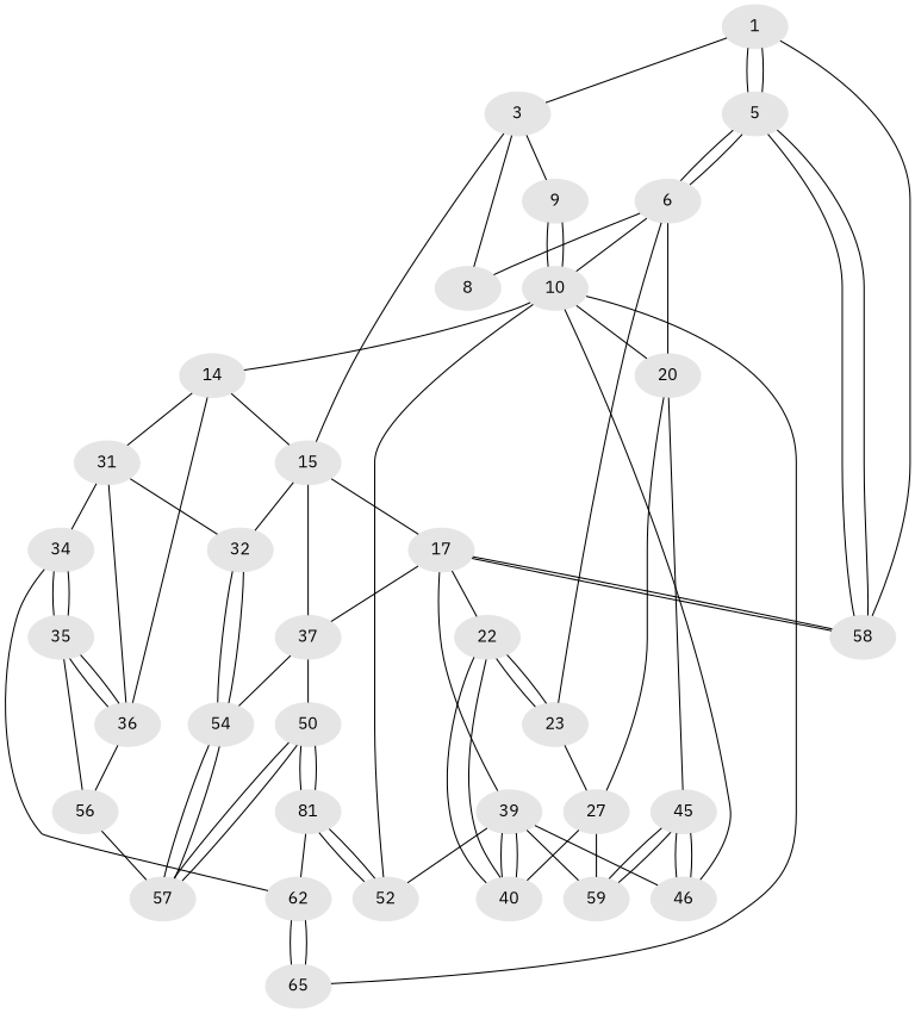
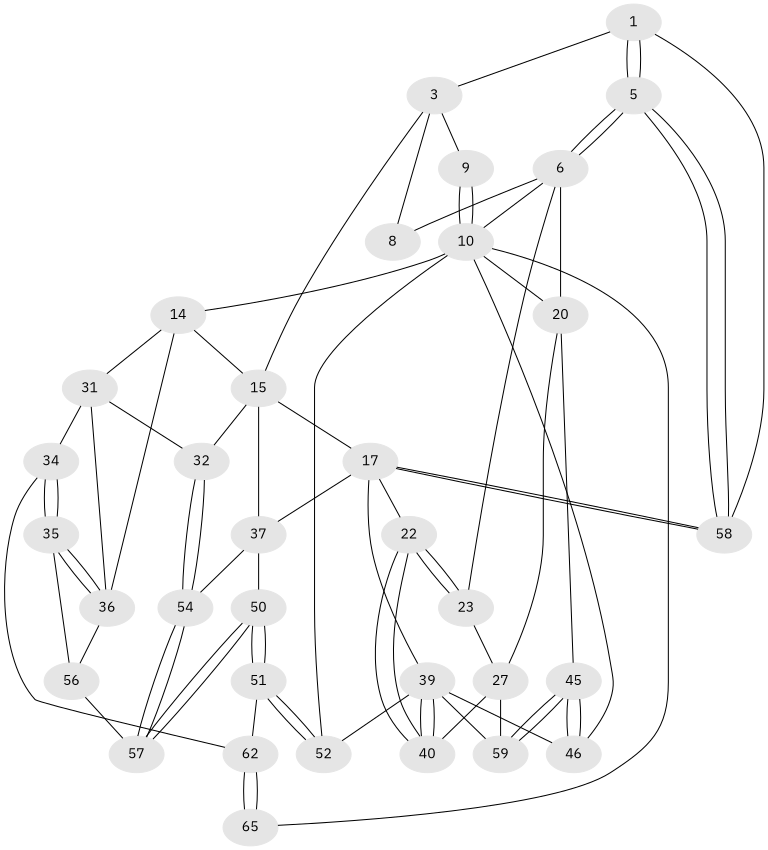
  graph {
    fontname="IBM Plex Sans"
    node [color=gray90 fontname="IBM Plex Sans" style=filled]
    edge [fontname="IBM Plex Sans"]
    1 [super="+2"]
    3 [super="+12+4"]
    5
    n4 [label=58]
    8
    9
    15 [super="+16+28"]
    6 [super="+7+19"]
    10 [super="+13+11+41"]
    17 [super="+21"]
    32
    37 [super="+49"]
    20 [super="+25"]
    23
    14 [super="+30"]
    46
    52
    65 [super="+66"]
    27 [super="+43"]
    45
    31
    36 [super="+55"]
    34 [super="+42"]
    35 [super="+58"]
    62 [super="+63"]
    56
    22
    39 [super="+53"]
    54
    50
    40
    59
    57
-   51 [label=81]
+   51
    1 -- 3
    1 -- 5
    1 -- 5
    1 -- n4
    3 -- 8
    3 -- 9
    3 -- 15
    5 -- n4
    5 -- n4
    5 -- 6
    5 -- 6
    9 -- 10
    9 -- 10
    15 -- 17 [weight=2]
    15 -- 32
    15 -- 37
    6 -- 8
    6 -- 10
    6 -- 20 [weight=2]
    6 -- 23
    10 -- 20
    10 -- 14
    10 -- 46
    10 -- 52
    10 -- 65 [weight=2]
    17 -- n4
    17 -- n4
    17 -- 37
    17 -- 22
    17 -- 39
    32 -- 54
    32 -- 54
    37 -- 54
    37 -- 50
    20 -- 27 [weight=2]
    20 -- 45
    23 -- 27
    14 -- 15
    14 -- 31
    14 -- 36
    27 -- 40
    27 -- 59
    45 -- 46
    45 -- 46
    45 -- 59
    45 -- 59
    31 -- 32
    31 -- 36
    31 -- 34 [weight=2]
    36 -- 56
    34 -- 35 [weight=2]
    34 -- 35
    34 -- 62
    35 -- 36
    35 -- 36
    35 -- 56
    62 -- 65 [weight=2]
    62 -- 65
    56 -- 57
    22 -- 23
    22 -- 23
    22 -- 40
    22 -- 40
    39 -- 46
    39 -- 52
    39 -- 40
    39 -- 40
    39 -- 59
    54 -- 57
    54 -- 57
    50 -- 57
    50 -- 57
    50 -- 51
    50 -- 51
    51 -- 52
    51 -- 52
    51 -- 62
  }
